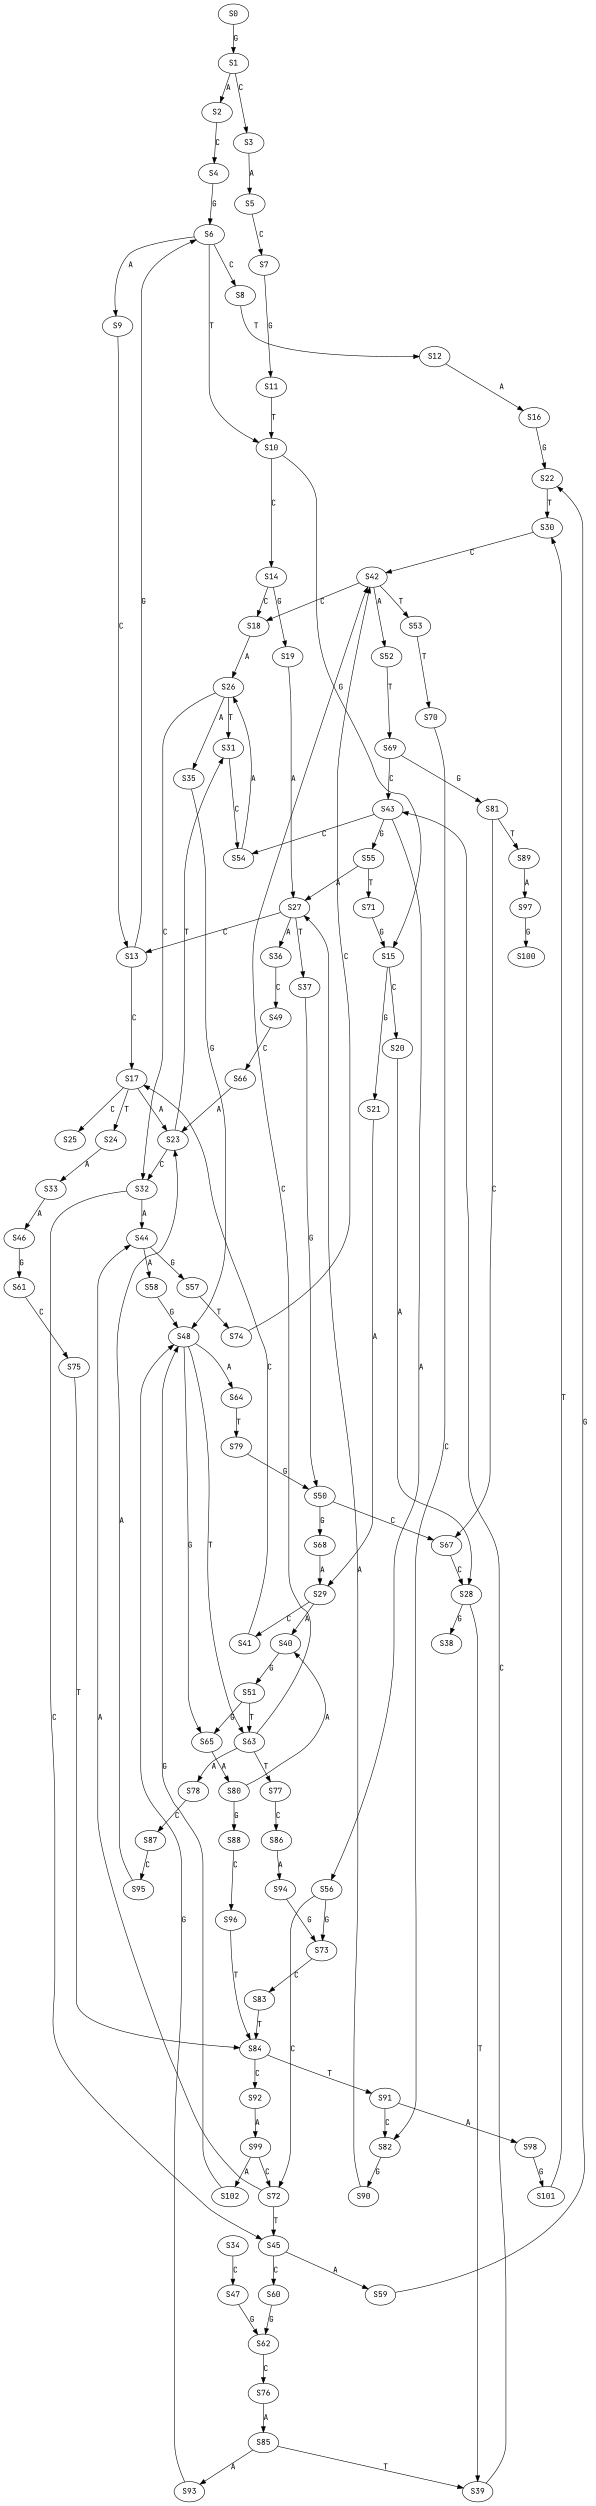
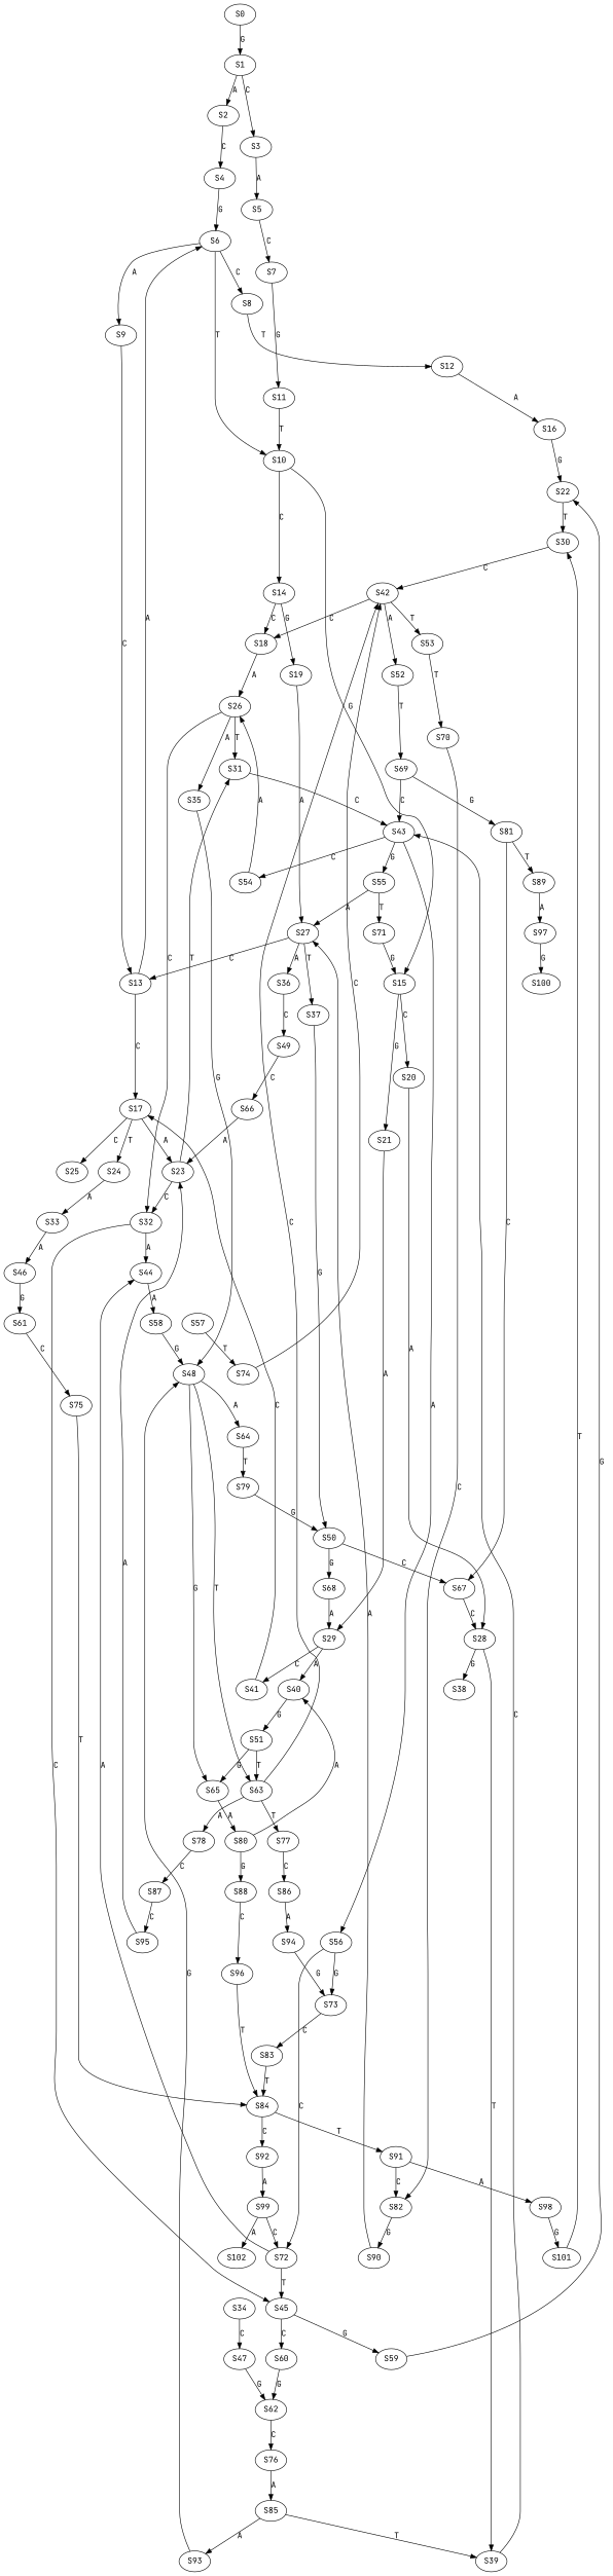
  strict digraph {
    fontname="JetBrains Mono"
    node [fontname="JetBrains Mono"]
    edge [fontname="JetBrains Mono"]
    S0
    S1
    S2
    S3
    S4
    S5
    S6
    S7
    S8
    S9
    S10
    S11
    S12
    S13
    S14
    S15
    S16
    S17
    S18
    S19
    S20
    S21
    S22
    S23
    S24
    S25
    S26
    S27
    S28
    S29
    S30
    S31
    S32
    S33
    S35
    S36
    S37
    S38
    S39
    S40
    S41
    S42
    S43
    S44
    S45
    S46
    S34
    S47
    S48
    S49
    S50
    S51
    S52
    S53
    S54
    S55
    S56
    S57
    S58
    S59
    S60
    S61
    S62
    S63
    S64
    S65
    S66
    S67
    S68
    S69
    S70
    S71
    S72
    S73
    S74
    S75
    S76
    S77
    S78
    S79
    S80
    S81
    S82
    S83
    S84
    S85
    S86
    S87
    S88
    S89
    S90
    S91
    S92
    S93
    S94
    S95
    S96
    S97
    S98
    S99
    S100
    S101
    S102
    S0 -> S1 [label=G]
    S1 -> S2 [label=A]
    S1 -> S3 [label=C]
    S2 -> S4 [label=C]
    S3 -> S5 [label=A]
    S4 -> S6 [label=G]
    S5 -> S7 [label=C]
    S6 -> S8 [label=C]
    S6 -> S9 [label=A]
    S6 -> S10 [label=T]
    S7 -> S11 [label=G]
    S8 -> S12 [label=T]
    S9 -> S13 [label=C]
    S10 -> S14 [label=C]
    S10 -> S15 [label=G]
    S11 -> S10 [label=T]
    S12 -> S16 [label=A]
-   S13 -> S6 [label=G]
+   S13 -> S6 [label=A]
    S13 -> S17 [label=C]
    S14 -> S18 [label=C]
    S14 -> S19 [label=G]
    S15 -> S20 [label=C]
    S15 -> S21 [label=G]
    S16 -> S22 [label=G]
    S17 -> S23 [label=A]
    S17 -> S24 [label=T]
    S17 -> S25 [label=C]
    S18 -> S26 [label=A]
    S19 -> S27 [label=A]
    S20 -> S28 [label=A]
    S21 -> S29 [label=A]
    S22 -> S30 [label=T]
    S23 -> S31 [label=T]
    S23 -> S32 [label=C]
    S24 -> S33 [label=A]
    S26 -> S31 [label=T]
    S26 -> S32 [label=C]
    S26 -> S35 [label=A]
    S27 -> S13 [label=C]
    S27 -> S36 [label=A]
    S27 -> S37 [label=T]
    S28 -> S38 [label=G]
    S28 -> S39 [label=T]
    S29 -> S40 [label=A]
    S29 -> S41 [label=C]
    S30 -> S42 [label=C]
-   S31 -> S54 [label=C]
+   S31 -> S43 [label=C]
    S32 -> S44 [label=A]
    S32 -> S45 [label=C]
    S33 -> S46 [label=A]
    S35 -> S48 [label=G]
    S36 -> S49 [label=C]
    S37 -> S50 [label=G]
    S39 -> S43 [label=C]
    S40 -> S51 [label=G]
    S41 -> S17 [label=C]
    S42 -> S18 [label=C]
    S42 -> S52 [label=A]
    S42 -> S53 [label=T]
    S43 -> S54 [label=C]
    S43 -> S55 [label=G]
    S43 -> S56 [label=A]
-   S44 -> S57 [label=G]
    S44 -> S58 [label=A]
-   S45 -> S59 [label=A]
+   S45 -> S59 [label=G]
    S45 -> S60 [label=C]
    S46 -> S61 [label=G]
    S34 -> S47 [label=C]
    S47 -> S62 [label=G]
    S48 -> S63 [label=T]
    S48 -> S64 [label=A]
    S48 -> S65 [label=G]
    S49 -> S66 [label=C]
    S50 -> S67 [label=C]
    S50 -> S68 [label=G]
    S51 -> S63 [label=T]
    S51 -> S65 [label=G]
    S52 -> S69 [label=T]
    S53 -> S70 [label=T]
    S54 -> S26 [label=A]
    S55 -> S27 [label=A]
    S55 -> S71 [label=T]
    S56 -> S72 [label=C]
    S56 -> S73 [label=G]
    S57 -> S74 [label=T]
    S58 -> S48 [label=G]
    S59 -> S22 [label=G]
    S60 -> S62 [label=G]
    S61 -> S75 [label=C]
    S62 -> S76 [label=C]
    S63 -> S42 [label=C]
    S63 -> S77 [label=T]
    S63 -> S78 [label=A]
    S64 -> S79 [label=T]
    S65 -> S80 [label=A]
    S66 -> S23 [label=A]
    S67 -> S28 [label=C]
    S68 -> S29 [label=A]
    S69 -> S43 [label=C]
    S69 -> S81 [label=G]
    S70 -> S82 [label=C]
    S71 -> S15 [label=G]
    S72 -> S44 [label=A]
    S72 -> S45 [label=T]
    S73 -> S83 [label=C]
    S74 -> S42 [label=C]
    S75 -> S84 [label=T]
    S76 -> S85 [label=A]
    S77 -> S86 [label=C]
    S78 -> S87 [label=C]
    S79 -> S50 [label=G]
    S80 -> S40 [label=A]
    S80 -> S88 [label=G]
    S81 -> S67 [label=C]
    S81 -> S89 [label=T]
    S82 -> S90 [label=G]
    S83 -> S84 [label=T]
    S84 -> S91 [label=T]
    S84 -> S92 [label=C]
    S85 -> S39 [label=T]
    S85 -> S93 [label=A]
    S86 -> S94 [label=A]
    S87 -> S95 [label=C]
    S88 -> S96 [label=C]
    S89 -> S97 [label=A]
    S90 -> S27 [label=A]
    S91 -> S82 [label=C]
    S91 -> S98 [label=A]
    S92 -> S99 [label=A]
    S93 -> S48 [label=G]
    S94 -> S73 [label=G]
    S95 -> S23 [label=A]
    S96 -> S84 [label=T]
    S97 -> S100 [label=G]
    S98 -> S101 [label=G]
    S99 -> S72 [label=C]
    S99 -> S102 [label=A]
    S101 -> S30 [label=T]
-   S102 -> S48 [label=G]
  }
